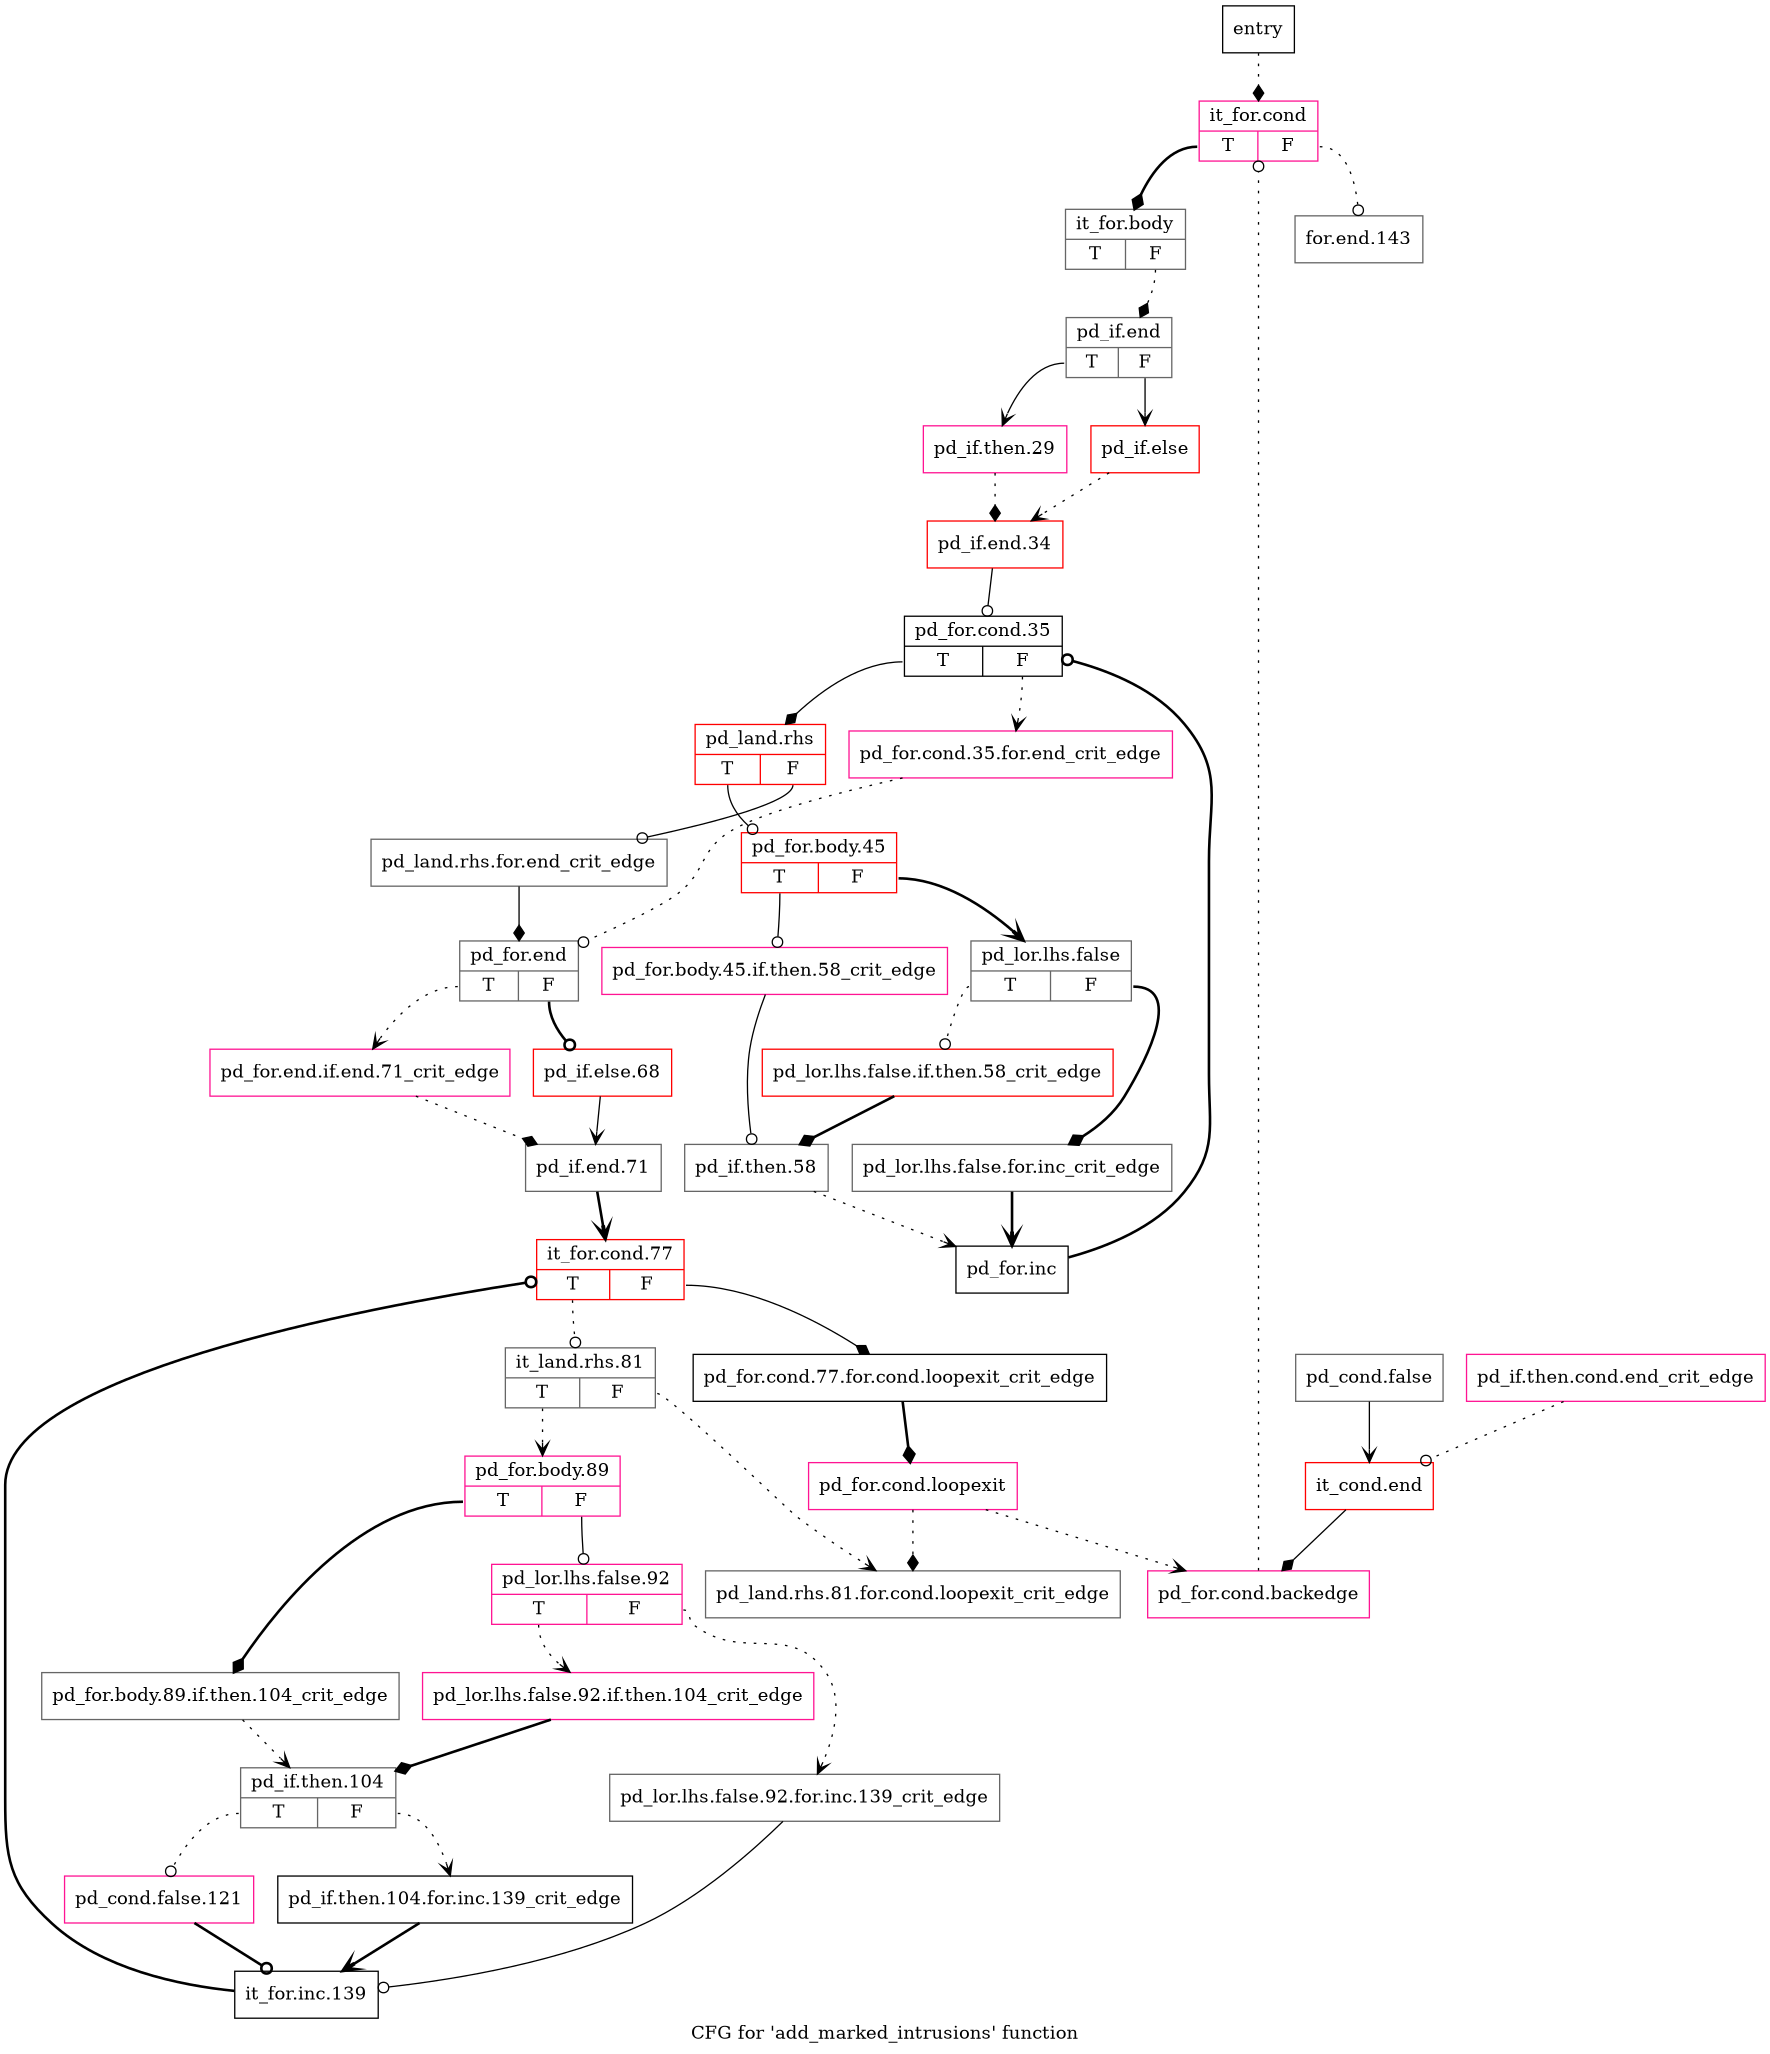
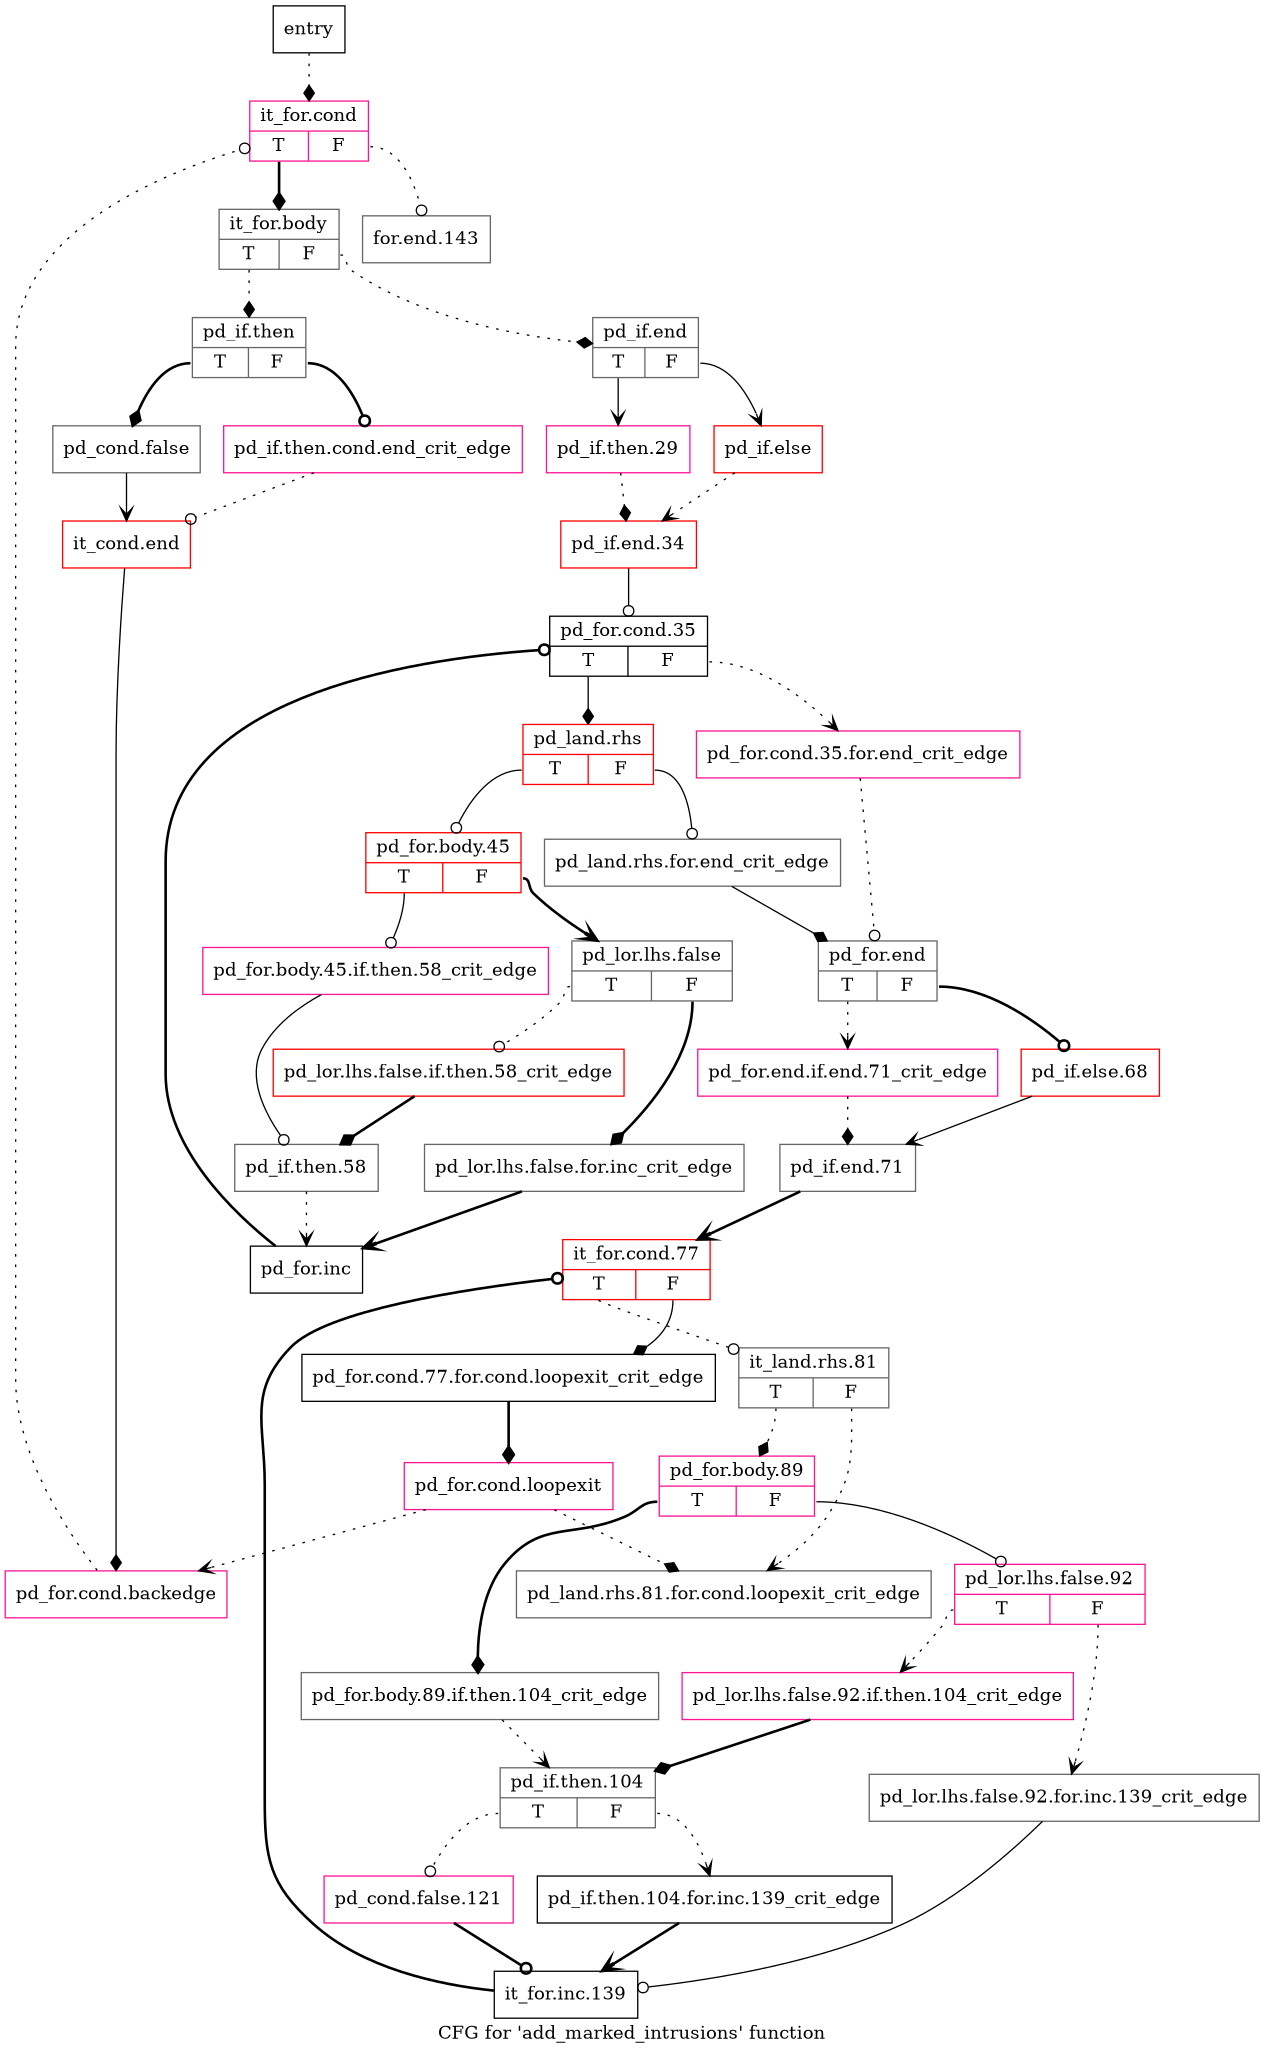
  digraph {
    label="CFG for 'add_marked_intrusions' function"
    node [color=gray40 shape=record]
    edge [arrowhead=odot style=dotted]
    n1 [color=black label="{entry}"]
    n2 [color=deeppink label="{it_for.cond|{<s0>T|<s1>F}}"]
    n3 [label="{it_for.body|{<s0>T|<s1>F}}"]
    n4 [label="{for.end.143}"]
+   n5 [label="{pd_if.then|{<s0>T|<s1>F}}"]
    n6 [label="{pd_if.end|{<s0>T|<s1>F}}"]
    n7 [color=deeppink label="{pd_for.cond.loopexit}"]
    n8 [color=deeppink label="{pd_for.cond.backedge}"]
    n9 [label="{pd_land.rhs.81.for.cond.loopexit_crit_edge}"]
    n10 [label="{pd_cond.false}"]
    n11 [color=deeppink label="{pd_if.then.cond.end_crit_edge}"]
    n12 [color=deeppink label="{pd_if.then.29}"]
    n13 [color=red label="{pd_if.else}"]
    n14 [color=red label="{it_cond.end}"]
    n15 [color=red label="{pd_if.end.34}"]
    n16 [color=black label="{pd_for.cond.35|{<s0>T|<s1>F}}"]
    n17 [color=red label="{pd_land.rhs|{<s0>T|<s1>F}}"]
    n18 [color=deeppink label="{pd_for.cond.35.for.end_crit_edge}"]
    n19 [color=red label="{pd_for.body.45|{<s0>T|<s1>F}}"]
    n20 [label="{pd_land.rhs.for.end_crit_edge}"]
    n21 [label="{pd_for.end|{<s0>T|<s1>F}}"]
    n22 [color=deeppink label="{pd_for.body.45.if.then.58_crit_edge}"]
    n23 [label="{pd_lor.lhs.false|{<s0>T|<s1>F}}"]
    n24 [color=deeppink label="{pd_for.end.if.end.71_crit_edge}"]
    n25 [color=red label="{pd_if.else.68}"]
    n26 [label="{pd_if.end.71}"]
    n27 [label="{pd_if.then.58}"]
    n28 [color=red label="{pd_lor.lhs.false.if.then.58_crit_edge}"]
    n29 [label="{pd_lor.lhs.false.for.inc_crit_edge}"]
    n30 [color=black label="{pd_for.inc}"]
    n31 [color=red label="{it_for.cond.77|{<s0>T|<s1>F}}"]
    n32 [label="{it_land.rhs.81|{<s0>T|<s1>F}}"]
    n33 [color=black label="{pd_for.cond.77.for.cond.loopexit_crit_edge}"]
    n34 [color=deeppink label="{pd_for.body.89|{<s0>T|<s1>F}}"]
    n35 [label="{pd_for.body.89.if.then.104_crit_edge}"]
    n36 [color=deeppink label="{pd_lor.lhs.false.92|{<s0>T|<s1>F}}"]
    n37 [label="{pd_if.then.104|{<s0>T|<s1>F}}"]
    n38 [color=deeppink label="{pd_lor.lhs.false.92.if.then.104_crit_edge}"]
    n39 [label="{pd_lor.lhs.false.92.for.inc.139_crit_edge}"]
    n40 [color=deeppink label="{pd_cond.false.121}"]
    n41 [color=black label="{pd_if.then.104.for.inc.139_crit_edge}"]
    n42 [color=black label="{it_for.inc.139}"]
    n1 -> n2 [arrowhead=diamond]
    n2 -> n3 [arrowhead=diamond style=bold tailport=s0]
    n2 -> n4 [tailport=s1]
+   n3 -> n5 [arrowhead=diamond tailport=s0]
    n3 -> n6 [arrowhead=diamond tailport=s1]
+   n5 -> n10 [arrowhead=diamond style=bold tailport=s0]
+   n5 -> n11 [style=bold tailport=s1]
    n6 -> n12 [arrowhead=vee style=solid tailport=s0]
    n6 -> n13 [arrowhead=vee style=solid tailport=s1]
    n7 -> n8 [arrowhead=vee]
    n7 -> n9 [arrowhead=diamond]
    n8 -> n2
    n10 -> n14 [arrowhead=vee style=solid]
    n11 -> n14
    n12 -> n15 [arrowhead=diamond]
    n13 -> n15 [arrowhead=vee]
    n14 -> n8 [arrowhead=diamond style=solid]
    n15 -> n16 [style=solid]
    n16 -> n17 [arrowhead=diamond style=solid tailport=s0]
    n16 -> n18 [arrowhead=vee tailport=s1]
    n17 -> n19 [style=solid tailport=s0]
    n17 -> n20 [style=solid tailport=s1]
    n18 -> n21
    n19 -> n22 [style=solid tailport=s0]
    n19 -> n23 [arrowhead=vee style=bold tailport=s1]
    n20 -> n21 [arrowhead=diamond style=solid]
    n21 -> n24 [arrowhead=vee tailport=s0]
    n21 -> n25 [style=bold tailport=s1]
    n22 -> n27 [style=solid]
    n23 -> n28 [tailport=s0]
    n23 -> n29 [arrowhead=diamond style=bold tailport=s1]
    n24 -> n26 [arrowhead=diamond]
    n25 -> n26 [arrowhead=vee style=solid]
    n26 -> n31 [arrowhead=vee style=bold]
    n27 -> n30 [arrowhead=vee]
    n28 -> n27 [arrowhead=diamond style=bold]
    n29 -> n30 [arrowhead=vee style=bold]
    n30 -> n16 [style=bold]
    n31 -> n32 [tailport=s0]
    n31 -> n33 [arrowhead=diamond style=solid tailport=s1]
    n32 -> n9 [arrowhead=vee tailport=s1]
-   n32 -> n34 [arrowhead=vee tailport=s0]
+   n32 -> n34 [arrowhead=diamond tailport=s0]
    n33 -> n7 [arrowhead=diamond style=bold]
    n34 -> n35 [arrowhead=diamond style=bold tailport=s0]
    n34 -> n36 [style=solid tailport=s1]
    n35 -> n37 [arrowhead=vee]
    n36 -> n38 [arrowhead=vee tailport=s0]
    n36 -> n39 [arrowhead=vee tailport=s1]
    n37 -> n40 [tailport=s0]
    n37 -> n41 [arrowhead=vee tailport=s1]
    n38 -> n37 [arrowhead=diamond style=bold]
    n39 -> n42 [style=solid]
    n40 -> n42 [style=bold]
    n41 -> n42 [arrowhead=vee style=bold]
    n42 -> n31 [style=bold]
  }
